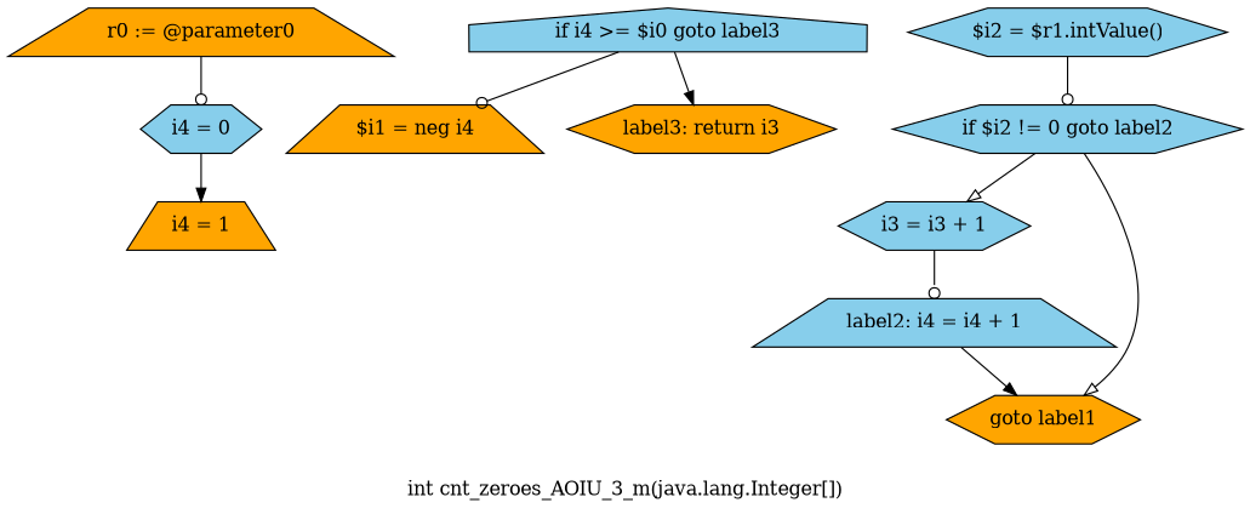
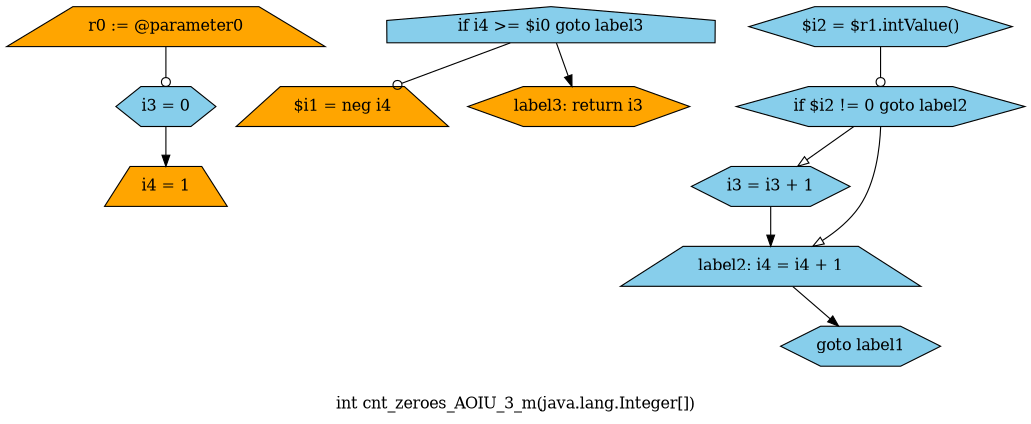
  digraph {
    label="int cnt_zeroes_AOIU_3_m(java.lang.Integer[])"
    node [fillcolor=skyblue shape=hexagon style=filled]
    edge [arrowhead=normal]
    n1 [fillcolor=orange label="r0 := @parameter0" shape=trapezium]
-   n2 [label="i4 = 0"]
+   n2 [label="i3 = 0"]
    n3 [fillcolor=orange label="i4 = 1" shape=trapezium]
    n4 [label="if i4 >= $i0 goto label3" shape=house]
    n5 [fillcolor=orange label="$i1 = neg i4" shape=trapezium]
    n6 [fillcolor=orange label="label3: return i3"]
    n7 [label="$i2 = $r1.intValue()"]
    n8 [label="if $i2 != 0 goto label2"]
    n9 [label="i3 = i3 + 1"]
    n10 [label="label2: i4 = i4 + 1" shape=trapezium]
-   n11 [fillcolor=orange label="goto label1"]
+   n11 [label="goto label1"]
    n1 -> n2 [arrowhead=odot]
    n2 -> n3
    n4 -> n5 [arrowhead=odot]
    n4 -> n6
    n7 -> n8 [arrowhead=odot]
    n8 -> n9 [arrowhead=onormal]
-   n8 -> n11 [arrowhead=onormal]
-   n9 -> n10 [arrowhead=odot]
+   n8 -> n10 [arrowhead=onormal]
+   n9 -> n10
    n10 -> n11
  }
